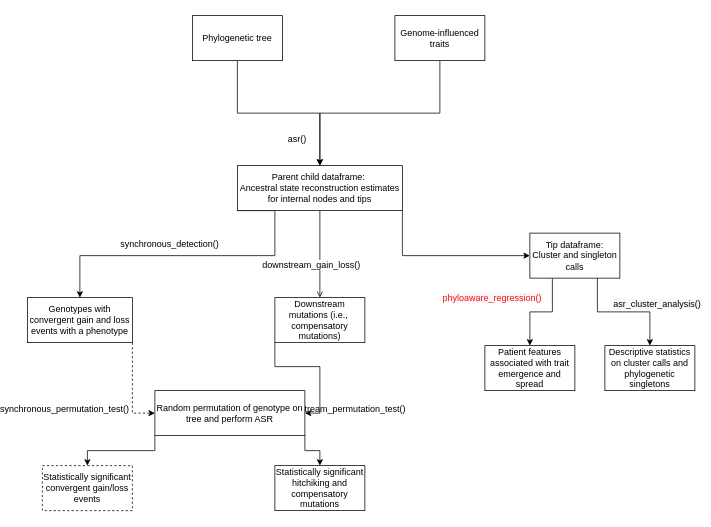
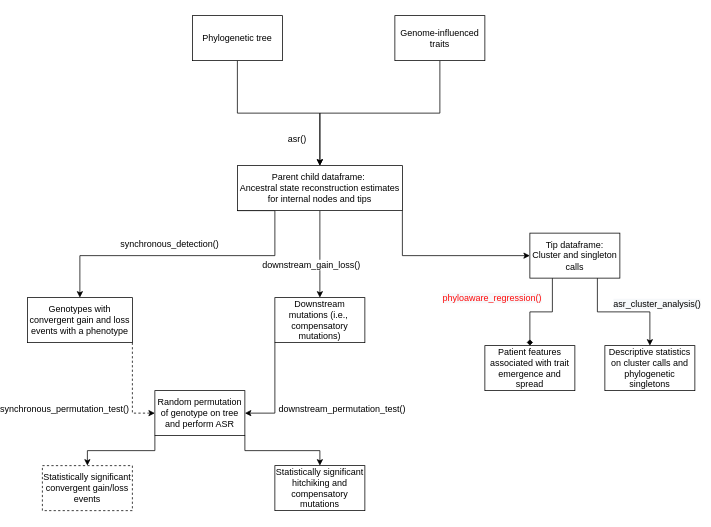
  <mxCell id="0" />
  <mxCell id="1" parent="0" />
  <mxCell id="2" style="edgeStyle=orthogonalEdgeStyle;rounded=0;orthogonalLoop=1;jettySize=auto;html=1;exitX=0.5;exitY=1;exitDx=0;exitDy=0;" parent="1" source="3" target="7" edge="1"><mxGeometry relative="1" as="geometry" /></mxCell>
  <mxCell id="3" value="Phylogenetic tree" style="rounded=0;whiteSpace=wrap;html=1;" parent="1" vertex="1"><mxGeometry x="240" width="120" height="60" as="geometry" y="20" /></mxCell>
  <mxCell id="4" style="edgeStyle=orthogonalEdgeStyle;rounded=0;orthogonalLoop=1;jettySize=auto;html=1;exitX=1;exitY=1;exitDx=0;exitDy=0;entryX=0;entryY=0.5;entryDx=0;entryDy=0;" parent="1" source="7" target="29" edge="1"><mxGeometry relative="1" as="geometry" /></mxCell>
  <mxCell id="5" style="edgeStyle=orthogonalEdgeStyle;rounded=0;orthogonalLoop=1;jettySize=auto;html=1;exitX=0;exitY=1;exitDx=0;exitDy=0;" parent="1" source="7" target="11" edge="1"><mxGeometry relative="1" as="geometry"><Array as="points"><mxPoint x="350" y="340" /><mxPoint x="90" y="340" /></Array></mxGeometry></mxCell>
- <mxCell id="6" style="edgeStyle=orthogonalEdgeStyle;rounded=0;orthogonalLoop=1;jettySize=auto;html=1;exitX=0.5;exitY=1;exitDx=0;exitDy=0;endArrow=open;" parent="1" source="7" target="16" edge="1"><mxGeometry relative="1" as="geometry" /></mxCell>
+ <mxCell id="6" style="edgeStyle=orthogonalEdgeStyle;rounded=0;orthogonalLoop=1;jettySize=auto;html=1;exitX=0.5;exitY=1;exitDx=0;exitDy=0;" parent="1" source="7" target="16" edge="1"><mxGeometry relative="1" as="geometry" /></mxCell>
  <mxCell id="7" value="Parent child dataframe:&amp;nbsp;&lt;div&gt;Ancestral state reconstruction estimates for internal nodes and tips&lt;/div&gt;" style="rounded=0;whiteSpace=wrap;html=1;" parent="1" vertex="1"><mxGeometry x="300" y="220" width="220" height="60" as="geometry" /></mxCell>
  <mxCell id="8" value="asr()" style="text;strokeColor=none;align=center;fillColor=none;html=1;verticalAlign=middle;whiteSpace=wrap;rounded=0;" parent="1" vertex="1"><mxGeometry x="350" y="170" width="60" height="30" as="geometry" /></mxCell>
  <mxCell id="9" value="Descriptive statistics on cluster calls and phylogenetic singletons" style="rounded=0;whiteSpace=wrap;html=1;" parent="1" vertex="1"><mxGeometry x="790" y="460" width="120" height="60" as="geometry" /></mxCell>
  <mxCell id="10" style="edgeStyle=orthogonalEdgeStyle;rounded=0;orthogonalLoop=1;jettySize=auto;html=1;exitX=1;exitY=1;exitDx=0;exitDy=0;entryX=0;entryY=0.5;entryDx=0;entryDy=0;dashed=1;" parent="1" source="11" target="26" edge="1"><mxGeometry relative="1" as="geometry"><Array as="points"><mxPoint x="160" y="550" /></Array></mxGeometry></mxCell>
  <mxCell id="11" value="Genotypes with convergent gain and loss events with a phenotype" style="rounded=0;whiteSpace=wrap;html=1;textDirection=ltr;horizontal=1;verticalAlign=middle;" parent="1" vertex="1"><mxGeometry x="20" y="396" width="140" height="60" as="geometry" /></mxCell>
  <mxCell id="12" value="&lt;span style=&quot;text-align: start; background-color: rgb(255, 255, 255);&quot;&gt;&lt;font style=&quot;color: rgb(0, 0, 0);&quot; face=&quot;Helvetica&quot;&gt;synchronous_detection()&lt;/font&gt;&lt;/span&gt;" style="text;strokeColor=none;align=center;fillColor=none;html=1;verticalAlign=middle;whiteSpace=wrap;rounded=0;fontColor=#FF0000;" parent="1" vertex="1"><mxGeometry x="180" y="310" width="60" height="30" as="geometry" /></mxCell>
  <mxCell id="13" value="Patient features associated with trait emergence and spread" style="rounded=0;whiteSpace=wrap;html=1;" parent="1" vertex="1"><mxGeometry x="630" y="460" width="120" height="60" as="geometry" /></mxCell>
  <mxCell id="14" value="&lt;span style=&quot;text-align: start; background-color: rgb(246, 248, 250);&quot;&gt;&lt;font style=&quot;&quot; face=&quot;Helvetica&quot;&gt;phyloaware_regression()&lt;/font&gt;&lt;/span&gt;" style="text;strokeColor=none;align=center;fillColor=none;html=1;verticalAlign=middle;whiteSpace=wrap;rounded=0;fontColor=#FF0C0C;" parent="1" vertex="1"><mxGeometry x="610" y="382" width="60" height="30" as="geometry" /></mxCell>
  <mxCell id="15" style="edgeStyle=orthogonalEdgeStyle;rounded=0;orthogonalLoop=1;jettySize=auto;html=1;exitX=0;exitY=1;exitDx=0;exitDy=0;entryX=1;entryY=0.5;entryDx=0;entryDy=0;" parent="1" source="16" target="26" edge="1"><mxGeometry relative="1" as="geometry" /></mxCell>
  <mxCell id="16" value="Downstream mutations (i.e.,&amp;nbsp; compensatory mutations)" style="whiteSpace=wrap;html=1;" parent="1" vertex="1"><mxGeometry x="350" y="396" width="120" height="60" as="geometry" /></mxCell>
  <mxCell id="17" value="&lt;div style=&quot;text-align: start;&quot;&gt;&lt;font style=&quot;background-color: light-dark(rgb(255, 255, 255), rgb(255, 138, 138)); color: rgb(0, 0, 0);&quot;&gt;downstream_gain_loss()&lt;/font&gt;&lt;/div&gt;" style="text;strokeColor=none;align=center;fillColor=none;html=1;verticalAlign=middle;whiteSpace=wrap;rounded=0;fontColor=#FF0C0C;" parent="1" vertex="1"><mxGeometry x="369" y="338" width="60" height="30" as="geometry" /></mxCell>
  <mxCell id="18" style="edgeStyle=orthogonalEdgeStyle;rounded=0;orthogonalLoop=1;jettySize=auto;html=1;exitX=0.5;exitY=1;exitDx=0;exitDy=0;entryX=0.5;entryY=0;entryDx=0;entryDy=0;" parent="1" source="19" target="7" edge="1"><mxGeometry relative="1" as="geometry" /></mxCell>
  <mxCell id="19" value="Genome-influenced traits" style="rounded=0;whiteSpace=wrap;html=1;" parent="1" vertex="1"><mxGeometry x="510" width="120" height="60" as="geometry" y="20" /></mxCell>
  <mxCell id="20" value="Statistically significant convergent gain/loss events" style="rounded=0;whiteSpace=wrap;html=1;dashed=1;" parent="1" vertex="1"><mxGeometry x="40" y="620" width="120" height="60" as="geometry" /></mxCell>
  <mxCell id="21" value="Statistically significant hitchiking and compensatory mutations" style="rounded=0;whiteSpace=wrap;html=1;" parent="1" vertex="1"><mxGeometry x="350" y="620" width="120" height="60" as="geometry" /></mxCell>
  <mxCell id="22" value="&lt;span&gt;&lt;font style=&quot;color: rgb(0, 0, 0);&quot;&gt;synchronous_permutation_test()&lt;/font&gt;&lt;/span&gt;" style="text;strokeColor=none;align=center;fillColor=none;html=1;verticalAlign=middle;whiteSpace=wrap;rounded=0;" parent="1" vertex="1"><mxGeometry x="40" y="530" width="60" height="30" as="geometry" /></mxCell>
  <mxCell id="23" value="&lt;span&gt;&lt;font style=&quot;color: rgb(0, 0, 0);&quot;&gt;downstream_permutation_test()&lt;/font&gt;&lt;/span&gt;" style="text;strokeColor=none;align=center;fillColor=none;html=1;verticalAlign=middle;whiteSpace=wrap;rounded=0;" parent="1" vertex="1"><mxGeometry x="410" y="530" width="60" height="30" as="geometry" /></mxCell>
  <mxCell id="24" style="edgeStyle=orthogonalEdgeStyle;rounded=0;orthogonalLoop=1;jettySize=auto;html=1;exitX=0;exitY=1;exitDx=0;exitDy=0;" parent="1" source="26" target="20" edge="1"><mxGeometry relative="1" as="geometry" /></mxCell>
  <mxCell id="25" style="edgeStyle=orthogonalEdgeStyle;rounded=0;orthogonalLoop=1;jettySize=auto;html=1;exitX=1;exitY=1;exitDx=0;exitDy=0;entryX=0.5;entryY=0;entryDx=0;entryDy=0;" parent="1" source="26" target="21" edge="1"><mxGeometry relative="1" as="geometry" /></mxCell>
- <mxCell id="26" value="Random permutation of genotype on tree and perform ASR" style="rounded=0;whiteSpace=wrap;html=1;" parent="1" vertex="1"><mxGeometry x="190" y="520" width="200" height="60" as="geometry" /></mxCell>
- <mxCell id="27" style="edgeStyle=orthogonalEdgeStyle;rounded=0;orthogonalLoop=1;jettySize=auto;html=1;exitX=0.25;exitY=1;exitDx=0;exitDy=0;" parent="1" source="29" target="13" edge="1"><mxGeometry relative="1" as="geometry" /></mxCell>
+ <mxCell id="26" value="Random permutation of genotype on tree and perform ASR" style="rounded=0;whiteSpace=wrap;html=1;" parent="1" vertex="1"><mxGeometry x="190" y="520" width="120" height="60" as="geometry" /></mxCell>
+ <mxCell id="27" style="edgeStyle=orthogonalEdgeStyle;rounded=0;orthogonalLoop=1;jettySize=auto;html=1;exitX=0.25;exitY=1;exitDx=0;exitDy=0;endArrow=diamond;" parent="1" source="29" target="13" edge="1"><mxGeometry relative="1" as="geometry" /></mxCell>
  <mxCell id="28" style="edgeStyle=orthogonalEdgeStyle;rounded=0;orthogonalLoop=1;jettySize=auto;html=1;exitX=0.75;exitY=1;exitDx=0;exitDy=0;" parent="1" source="29" target="9" edge="1"><mxGeometry relative="1" as="geometry" /></mxCell>
  <mxCell id="29" value="Tip dataframe: Cluster and singleton calls" style="rounded=0;whiteSpace=wrap;html=1;" parent="1" vertex="1"><mxGeometry x="690" y="310" width="120" height="60" as="geometry" /></mxCell>
  <mxCell id="30" value="&lt;span style=&quot;text-align: start; background-color: rgb(246, 248, 250);&quot;&gt;&lt;font style=&quot;color: rgb(0, 0, 0);&quot; face=&quot;Helvetica&quot;&gt;asr_cluster_analysis()&lt;/font&gt;&lt;/span&gt;" style="text;strokeColor=none;align=center;fillColor=none;html=1;verticalAlign=middle;whiteSpace=wrap;rounded=0;fontColor=#FF0C0C;" parent="1" vertex="1"><mxGeometry x="830" y="390" width="60" height="30" as="geometry" /></mxCell>
